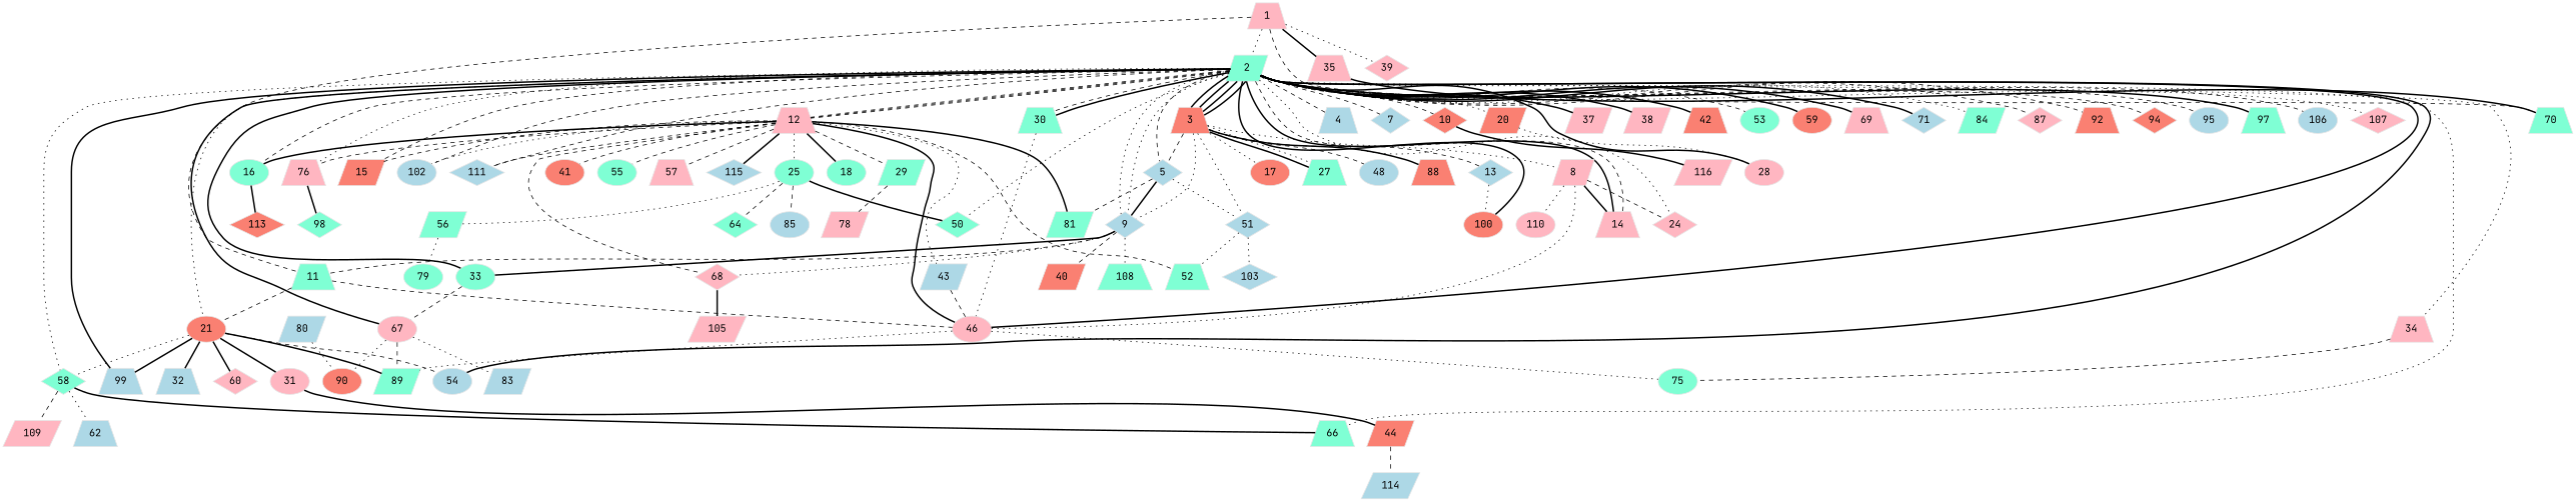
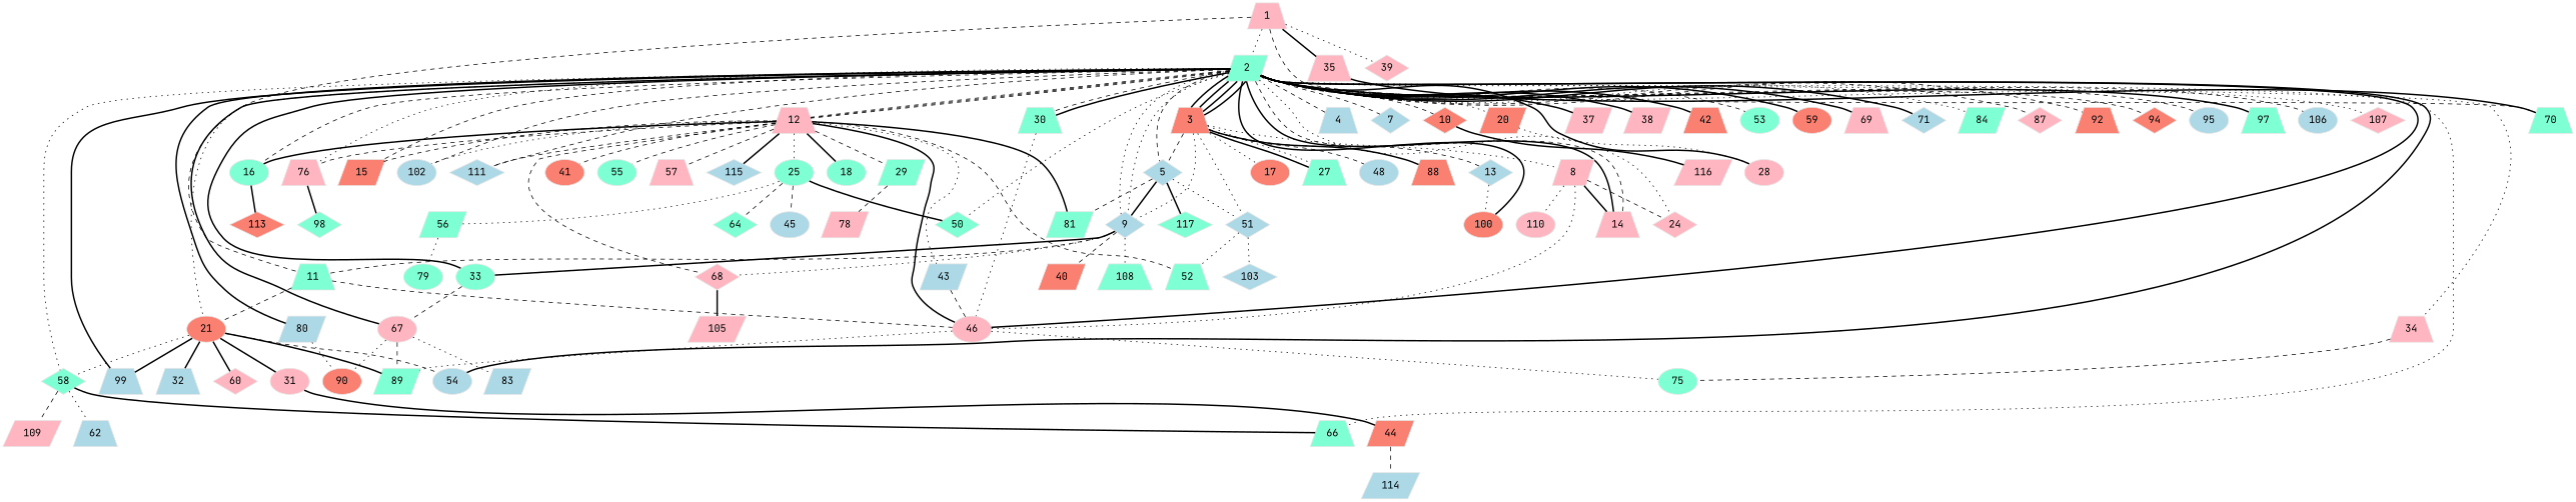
  graph {
    fontname="JetBrains Mono"
    node [color=gray90 fillcolor=aquamarine fontname="JetBrains Mono" shape=ellipse style=filled]
    edge [fontname="JetBrains Mono" style=dashed]
    1 [fillcolor=lightpink shape=trapezium super="+44"]
    2 [shape=parallelogram super="+26"]
    11 [shape=trapezium super="+101"]
    35 [fillcolor=lightpink shape=trapezium]
    39 [fillcolor=lightpink shape=diamond super="+61"]
    70 [shape=trapezium]
    3 [fillcolor=salmon shape=trapezium super="+6"]
    4 [fillcolor=lightblue shape=trapezium]
    5 [fillcolor=lightblue shape=diamond super="+45"]
    7 [fillcolor=lightblue shape=diamond]
    9 [fillcolor=lightblue shape=diamond super="+19"]
    10 [fillcolor=salmon shape=diamond]
    12 [fillcolor=lightpink shape=trapezium super="+23"]
    14 [fillcolor=lightpink shape=trapezium]
    15 [fillcolor=salmon shape=parallelogram]
    16 [super="+63"]
    20 [fillcolor=salmon shape=parallelogram]
    21 [fillcolor=salmon super="+22"]
    24 [fillcolor=lightpink shape=diamond]
    28 [fillcolor=lightpink]
    30 [shape=trapezium]
    33 [super="+36"]
    34 [fillcolor=lightpink shape=trapezium]
    37 [fillcolor=lightpink shape=parallelogram super="+91"]
    38 [fillcolor=lightpink shape=parallelogram]
    42 [fillcolor=salmon shape=trapezium]
    46 [fillcolor=lightpink super="+74"]
    50 [shape=diamond]
    53
    54 [fillcolor=lightblue]
    58 [shape=diamond super="+72"]
    59 [fillcolor=salmon]
    66 [shape=trapezium super="+73"]
    67 [fillcolor=lightpink super="+104"]
    69 [fillcolor=lightpink shape=trapezium]
    71 [fillcolor=lightblue shape=diamond]
    76 [fillcolor=lightpink shape=trapezium super="+86"]
    80 [fillcolor=lightblue shape=parallelogram]
    84 [shape=parallelogram]
    87 [fillcolor=lightpink shape=diamond]
    92 [fillcolor=salmon shape=trapezium]
    94 [fillcolor=salmon shape=diamond]
    95 [fillcolor=lightblue]
    97 [shape=trapezium]
    99 [fillcolor=lightblue shape=trapezium]
    100 [fillcolor=salmon]
    102 [fillcolor=lightblue]
    106 [fillcolor=lightblue]
    107 [fillcolor=lightpink shape=diamond]
    111 [fillcolor=lightblue shape=diamond]
    8 [fillcolor=lightpink shape=parallelogram super="+93"]
    13 [fillcolor=lightblue shape=diamond]
    17 [fillcolor=salmon]
    27 [shape=trapezium]
    48 [fillcolor=lightblue]
    51 [fillcolor=lightblue shape=diamond super="+77"]
    88 [fillcolor=salmon shape=trapezium]
    81 [shape=parallelogram]
+   117 [shape=diamond]
    40 [fillcolor=salmon shape=parallelogram]
    68 [fillcolor=lightpink shape=diamond super="+112"]
    108 [shape=trapezium]
    116 [fillcolor=lightpink shape=parallelogram]
    18
    25 [super="+49"]
    29 [shape=parallelogram]
    41 [fillcolor=salmon]
    43 [fillcolor=lightblue shape=parallelogram]
    52 [shape=trapezium]
    55
    57 [fillcolor=lightpink shape=trapezium]
    115 [fillcolor=lightblue shape=diamond]
    113 [fillcolor=salmon shape=diamond]
    31 [fillcolor=lightpink]
    32 [fillcolor=lightblue shape=trapezium super="+65"]
    60 [fillcolor=lightpink shape=diamond]
    89 [shape=parallelogram super="+96"]
    75
    62 [fillcolor=lightblue shape=trapezium]
    109 [fillcolor=lightpink shape=parallelogram]
    83 [fillcolor=lightblue shape=parallelogram]
    90 [fillcolor=salmon]
    98 [shape=diamond]
    110 [fillcolor=lightpink]
    103 [fillcolor=lightblue shape=diamond]
    105 [fillcolor=lightpink shape=parallelogram]
    56 [shape=parallelogram]
    64 [shape=diamond]
-   85 [fillcolor=lightblue]
+   85 [fillcolor=lightblue label=45]
    78 [fillcolor=lightpink shape=parallelogram]
    n91 [fillcolor=salmon label=44 shape=parallelogram super="+82"]
    79
    114 [fillcolor=lightblue shape=parallelogram]
    1 -- 2 [style=dotted weight=2]
    1 -- 11
    1 -- 35 [style=bold]
    1 -- 39 [style=dotted]
    1 -- 70
    2 -- 3 [style=bold weight=3]
    2 -- 3 [style=bold]
    2 -- 3 [style=bold]
    2 -- 3 [style=bold]
    2 -- 4
    2 -- 5
    2 -- 7
    2 -- 9 [style=dotted]
    2 -- 9 [style=dotted]
    2 -- 10
    2 -- 12 [weight=2]
    2 -- 12
    2 -- 12
    2 -- 14 [style=bold]
    2 -- 14
    2 -- 15
    2 -- 16
    2 -- 20 [style=dotted]
    2 -- 21 [style=dotted weight=2]
    2 -- 24 [style=dotted]
    2 -- 28 [style=bold]
    2 -- 30
    2 -- 30 [style=bold]
    2 -- 33 [style=bold]
    2 -- 34 [style=dotted]
    2 -- 37 [style=bold]
    2 -- 38 [style=bold]
    2 -- 42 [style=bold]
    2 -- 46 [style=bold]
    2 -- 50 [style=dotted]
    2 -- 53
    2 -- 54 [style=bold]
    2 -- 58 [style=dotted]
    2 -- 59 [style=bold]
    2 -- 66 [style=dotted weight=2]
    2 -- 67 [style=bold]
    2 -- 69 [style=bold]
    2 -- 71 [style=bold]
    2 -- 76 [style=dotted]
+   2 -- 80 [style=bold]
    2 -- 84 [style=dotted]
    2 -- 87
    2 -- 92
    2 -- 94
    2 -- 95
    2 -- 97 [style=bold]
    2 -- 99 [style=bold]
    2 -- 100 [style=bold]
    2 -- 102
    2 -- 106
    2 -- 107 [style=dotted]
    2 -- 111
    11 -- 21
    11 -- 46
    35 -- 70 [style=bold]
    3 -- 5
    3 -- 9 [style=dotted weight=2]
    3 -- 8 [style=dotted]
    3 -- 13
    3 -- 17 [style=dotted]
    3 -- 27 [style=bold]
    3 -- 27 [style=dotted]
    3 -- 48
    3 -- 51 [style=dotted]
    3 -- 88 [style=bold]
    5 -- 9 [style=bold]
    5 -- 51 [style=dotted]
    5 -- 81
+   5 -- 117 [style=bold]
    9 -- 11
    9 -- 33 [style=bold]
    9 -- 40
    9 -- 68 [style=dotted]
    9 -- 108 [style=dotted]
    10 -- 116 [style=bold]
    12 -- 15
    12 -- 16 [style=bold]
    12 -- 46 [style=bold]
    12 -- 76
    12 -- 102 [style=dotted]
    12 -- 111
    12 -- 81 [style=bold]
    12 -- 68
    12 -- 18 [style=bold]
    12 -- 25 [style=dotted]
    12 -- 29
    12 -- 41
    12 -- 43 [style=dotted]
    12 -- 52
    12 -- 55
    12 -- 57
    12 -- 115 [style=bold]
    16 -- 113 [style=bold]
    20 -- 28 [style=dotted]
    21 -- 54
    21 -- 58 [style=dotted]
    21 -- 99 [style=bold]
    21 -- 31 [style=bold]
    21 -- 32 [style=bold]
    21 -- 60 [style=bold]
    21 -- 89 [style=bold]
    30 -- 46 [style=dotted]
    33 -- 67
    34 -- 75
    46 -- 89 [style=dotted]
    46 -- 75 [style=dotted]
    58 -- 66 [style=bold]
    58 -- 62 [style=dotted]
    58 -- 109
    67 -- 89
    67 -- 83 [style=dotted]
    67 -- 90 [style=dotted]
    76 -- 98 [style=bold]
    80 -- 90 [style=dotted]
    8 -- 14 [style=bold]
    8 -- 24
    8 -- 46 [style=dotted]
    8 -- 110 [style=dotted]
    13 -- 100 [style=dotted]
    51 -- 52 [style=dotted]
    51 -- 103 [style=dotted]
    68 -- 105 [style=bold]
    25 -- 50 [style=bold]
    25 -- 56 [style=dotted]
    25 -- 64
    25 -- 85
    29 -- 78
    43 -- 46
    31 -- n91 [style=bold]
    56 -- 79 [style=dotted]
    n91 -- 114
  }
